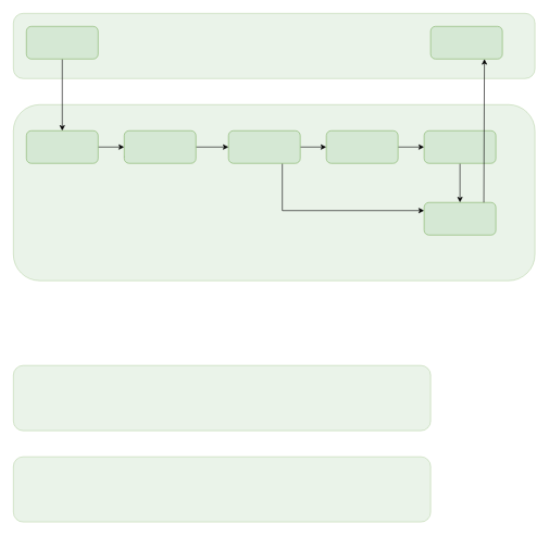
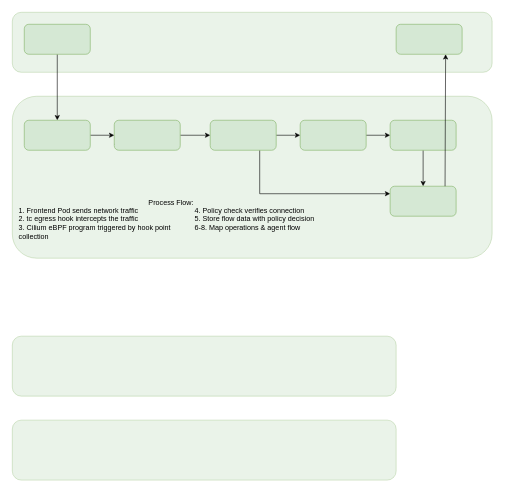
  <mxCell id="0" />
  <mxCell id="1" parent="0" />
  <mxCell id="2" value="" style="rounded=1;whiteSpace=wrap;html=1;fillColor=#d5e8d4;strokeColor=#82b366;glass=0;shadow=0;opacity=50;" parent="1" vertex="1"><mxGeometry x="20" y="560" width="640" height="100" as="geometry" /></mxCell>
  <mxCell id="3" value="" style="rounded=1;whiteSpace=wrap;html=1;fillColor=#d5e8d4;strokeColor=#82b366;glass=0;shadow=0;opacity=50;" parent="1" vertex="1"><mxGeometry x="20" y="700" width="640" height="100" as="geometry" /></mxCell>
  <mxCell id="4" value="" style="group" vertex="1" connectable="0" parent="1"><mxGeometry x="20" y="20" width="800" height="410" as="geometry" /></mxCell>
  <mxCell id="5" value="" style="rounded=1;whiteSpace=wrap;html=1;fillColor=#d5e8d4;strokeColor=#82b366;glass=0;shadow=0;opacity=50;" parent="4" vertex="1"><mxGeometry y="140" width="800" height="270" as="geometry" /></mxCell>
  <mxCell id="6" value="" style="rounded=1;whiteSpace=wrap;html=1;fillColor=#d5e8d4;strokeColor=#82b366;glass=0;shadow=0;opacity=50;" parent="4" vertex="1"><mxGeometry width="800" height="100" as="geometry" /></mxCell>
  <mxCell id="7" value="" style="group" vertex="1" connectable="0" parent="4"><mxGeometry x="10" y="20" width="740" height="390" as="geometry" /></mxCell>
  <mxCell id="8" value="" style="edgeStyle=orthogonalEdgeStyle;rounded=0;orthogonalLoop=1;jettySize=auto;html=1;" parent="7" source="9" target="12" edge="1"><mxGeometry relative="1" as="geometry" /></mxCell>
  <mxCell id="9" value="" style="rounded=1;whiteSpace=wrap;html=1;fillColor=#d5e8d4;strokeColor=#82b366;" parent="7" vertex="1"><mxGeometry x="10" width="110" height="50" as="geometry" /></mxCell>
  <mxCell id="10" value="" style="rounded=1;whiteSpace=wrap;html=1;fillColor=#d5e8d4;strokeColor=#82b366;" parent="7" vertex="1"><mxGeometry x="630" width="110" height="50" as="geometry" /></mxCell>
  <mxCell id="11" value="" style="edgeStyle=orthogonalEdgeStyle;rounded=0;orthogonalLoop=1;jettySize=auto;html=1;" parent="7" source="12" target="15" edge="1"><mxGeometry relative="1" as="geometry" /></mxCell>
  <mxCell id="12" value="" style="rounded=1;whiteSpace=wrap;html=1;fillColor=#d5e8d4;strokeColor=#82b366;" parent="7" vertex="1"><mxGeometry x="10" y="160" width="110" height="50" as="geometry" /></mxCell>
  <mxCell id="13" value="" style="edgeStyle=orthogonalEdgeStyle;rounded=0;orthogonalLoop=1;jettySize=auto;html=1;" parent="7" edge="1"><mxGeometry relative="1" as="geometry"><mxPoint x="160" y="200" as="sourcePoint" /><mxPoint x="210" y="200" as="targetPoint" /></mxGeometry></mxCell>
  <mxCell id="14" value="" style="edgeStyle=orthogonalEdgeStyle;rounded=0;orthogonalLoop=1;jettySize=auto;html=1;" edge="1" parent="7" source="15" target="18"><mxGeometry relative="1" as="geometry" /></mxCell>
  <mxCell id="15" value="" style="rounded=1;whiteSpace=wrap;html=1;fillColor=#d5e8d4;strokeColor=#82b366;" parent="7" vertex="1"><mxGeometry x="160" y="160" width="110" height="50" as="geometry" /></mxCell>
  <mxCell id="16" value="" style="edgeStyle=orthogonalEdgeStyle;rounded=0;orthogonalLoop=1;jettySize=auto;html=1;" parent="7" source="18" target="20" edge="1"><mxGeometry relative="1" as="geometry" /></mxCell>
  <mxCell id="17" style="edgeStyle=orthogonalEdgeStyle;rounded=0;orthogonalLoop=1;jettySize=auto;html=1;exitX=0.75;exitY=1;exitDx=0;exitDy=0;entryX=0;entryY=0.25;entryDx=0;entryDy=0;" parent="7" source="18" target="22" edge="1"><mxGeometry relative="1" as="geometry" /></mxCell>
  <mxCell id="18" value="" style="rounded=1;whiteSpace=wrap;html=1;fillColor=#d5e8d4;strokeColor=#82b366;" parent="7" vertex="1"><mxGeometry x="320" y="160" width="110" height="50" as="geometry" /></mxCell>
  <mxCell id="19" value="" style="edgeStyle=orthogonalEdgeStyle;rounded=0;orthogonalLoop=1;jettySize=auto;html=1;" parent="7" source="20" target="24" edge="1"><mxGeometry relative="1" as="geometry" /></mxCell>
  <mxCell id="20" value="" style="rounded=1;whiteSpace=wrap;html=1;fillColor=#d5e8d4;strokeColor=#82b366;" parent="7" vertex="1"><mxGeometry x="470" y="160" width="110" height="50" as="geometry" /></mxCell>
  <mxCell id="21" value="" style="edgeStyle=orthogonalEdgeStyle;rounded=0;orthogonalLoop=1;jettySize=auto;html=1;" parent="7" source="24" target="22" edge="1"><mxGeometry relative="1" as="geometry" /></mxCell>
  <mxCell id="22" value="" style="rounded=1;whiteSpace=wrap;html=1;fillColor=#d5e8d4;strokeColor=#82b366;" parent="7" vertex="1"><mxGeometry x="620" y="270" width="110" height="50" as="geometry" /></mxCell>
+ <mxCell id="23" value="&lt;div&gt;&lt;div&gt;Process Flow:&lt;/div&gt;&lt;div style=&quot;text-align: left;&quot;&gt;&lt;span style=&quot;background-color: transparent; color: light-dark(rgb(0, 0, 0), rgb(255, 255, 255));&quot;&gt;1. Frontend Pod sends network traffic&amp;nbsp;&lt;span style=&quot;white-space: pre;&quot;&gt;&#09;&lt;/span&gt;&lt;span style=&quot;white-space: pre;&quot;&gt;&#09;&lt;/span&gt;&lt;span style=&quot;white-space: pre;&quot;&gt;&#09;&lt;/span&gt;&lt;span style=&quot;white-space: pre;&quot;&gt;&#09;&lt;/span&gt;&lt;/span&gt;&lt;span style=&quot;background-color: transparent; color: light-dark(rgb(0, 0, 0), rgb(255, 255, 255));&quot;&gt;4. Policy check verifies connection&lt;/span&gt;&lt;/div&gt;&lt;blockquote style=&quot;margin: 0px 0px 0px 40px; border: none; padding: 0px;&quot;&gt;&lt;blockquote style=&quot;margin: 0px 0px 0px 40px; border: none; padding: 0px;&quot;&gt;&lt;blockquote style=&quot;margin: 0px 0px 0px 40px; border: none; padding: 0px;&quot;&gt;&lt;blockquote style=&quot;margin: 0px 0px 0px 40px; border: none; padding: 0px;&quot;&gt;&lt;blockquote style=&quot;margin: 0px 0px 0px 40px; border: none; padding: 0px;&quot;&gt;&lt;blockquote style=&quot;margin: 0px 0px 0px 40px; border: none; padding: 0px;&quot;&gt;&lt;blockquote style=&quot;margin: 0px 0px 0px 40px; border: none; padding: 0px;&quot;&gt;&lt;div&gt;&lt;/div&gt;&lt;/blockquote&gt;&lt;/blockquote&gt;&lt;/blockquote&gt;&lt;/blockquote&gt;&lt;/blockquote&gt;&lt;/blockquote&gt;&lt;/blockquote&gt;&lt;div style=&quot;text-align: left;&quot;&gt;2. tc egress hook intercepts the traffic&amp;nbsp;&lt;span style=&quot;white-space: pre;&quot;&gt;&#09;&lt;/span&gt;&lt;span style=&quot;white-space: pre;&quot;&gt;&#09;&lt;/span&gt;&lt;span style=&quot;white-space: pre;&quot;&gt;&#09;&lt;/span&gt;&lt;span style=&quot;white-space: pre;&quot;&gt;&#09;&lt;/span&gt;&lt;span style=&quot;background-color: transparent; color: light-dark(rgb(0, 0, 0), rgb(255, 255, 255));&quot;&gt;5. Store flow data with policy decision&lt;/span&gt;&lt;/div&gt;&lt;div style=&quot;text-align: left;&quot;&gt;3. Cilium eBPF program triggered by hook point&amp;nbsp;&lt;span style=&quot;white-space: pre;&quot;&gt;&#09;&lt;/span&gt;&lt;span style=&quot;white-space: pre;&quot;&gt;&#09;&lt;/span&gt;&lt;span style=&quot;background-color: transparent; color: light-dark(rgb(0, 0, 0), rgb(255, 255, 255));&quot;&gt;6-8. Map operations &amp;amp; agent flow collection&lt;/span&gt;&lt;/div&gt;&lt;/div&gt;" style="text;html=1;align=center;verticalAlign=middle;whiteSpace=wrap;rounded=0;" parent="7" vertex="1"><mxGeometry y="260" width="510" height="130" as="geometry" /></mxCell>
  <mxCell id="24" value="" style="rounded=1;whiteSpace=wrap;html=1;fillColor=#d5e8d4;strokeColor=#82b366;" parent="7" vertex="1"><mxGeometry x="620" y="160" width="110" height="50" as="geometry" /></mxCell>
  <mxCell id="25" value="" style="endArrow=classic;html=1;rounded=0;entryX=0.75;entryY=1;entryDx=0;entryDy=0;exitX=0.855;exitY=0.047;exitDx=0;exitDy=0;exitPerimeter=0;" edge="1" parent="7" target="10"><mxGeometry width="50" height="50" relative="1" as="geometry"><mxPoint x="711.55" y="270" as="sourcePoint" /><mxPoint x="710" y="47.65" as="targetPoint" /></mxGeometry></mxCell>
